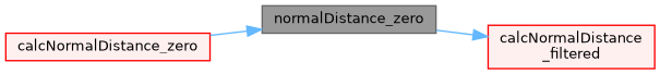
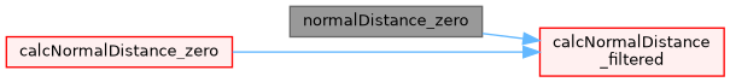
  digraph {
    rankdir=RL
    node [color=red fillcolor="#FFF0F0" fontname=Helvetica fontsize=10 shape=box style=filled]
    edge [color=steelblue1 dir=back fontname=Helvetica fontsize=10 labelfontname=Helvetica labelfontsize=10 style=solid]
    n1 [color=gray40 fillcolor=grey60 fontcolor=black height=0.2 label=normalDistance_zero width=0.4]
    n2 [height=0.2 label=calcNormalDistance_zero width=0.4]
    n3 [height=0.2 label="calcNormalDistance\l_filtered" width=0.4]
-   n1 -> n2
+   n3 -> n2
    n3 -> n1
  }
